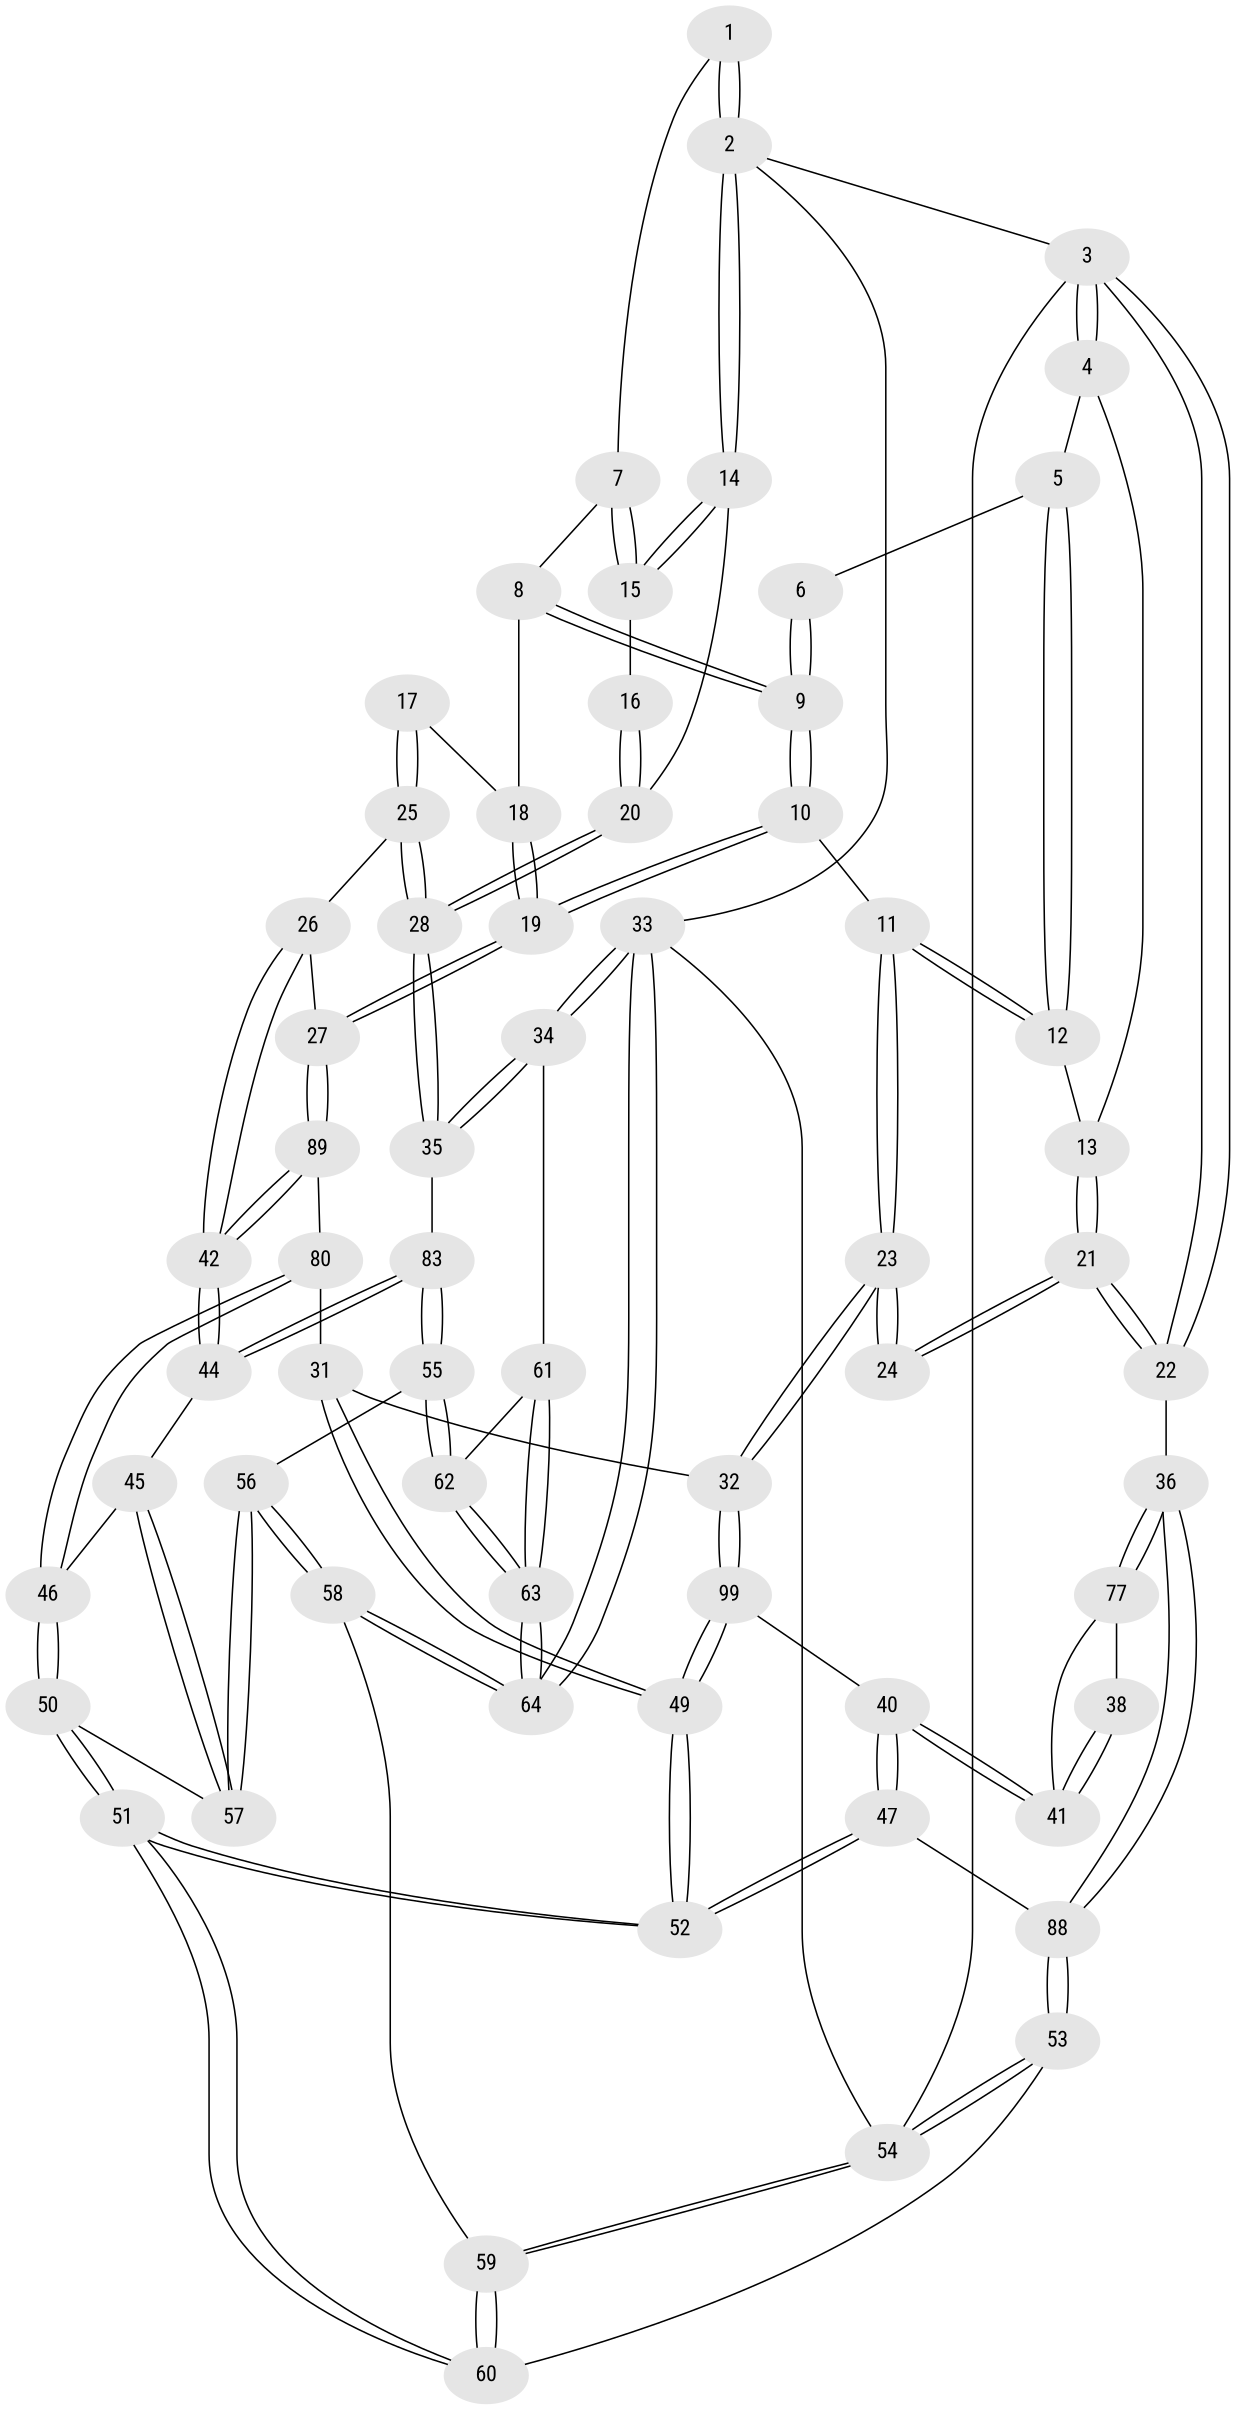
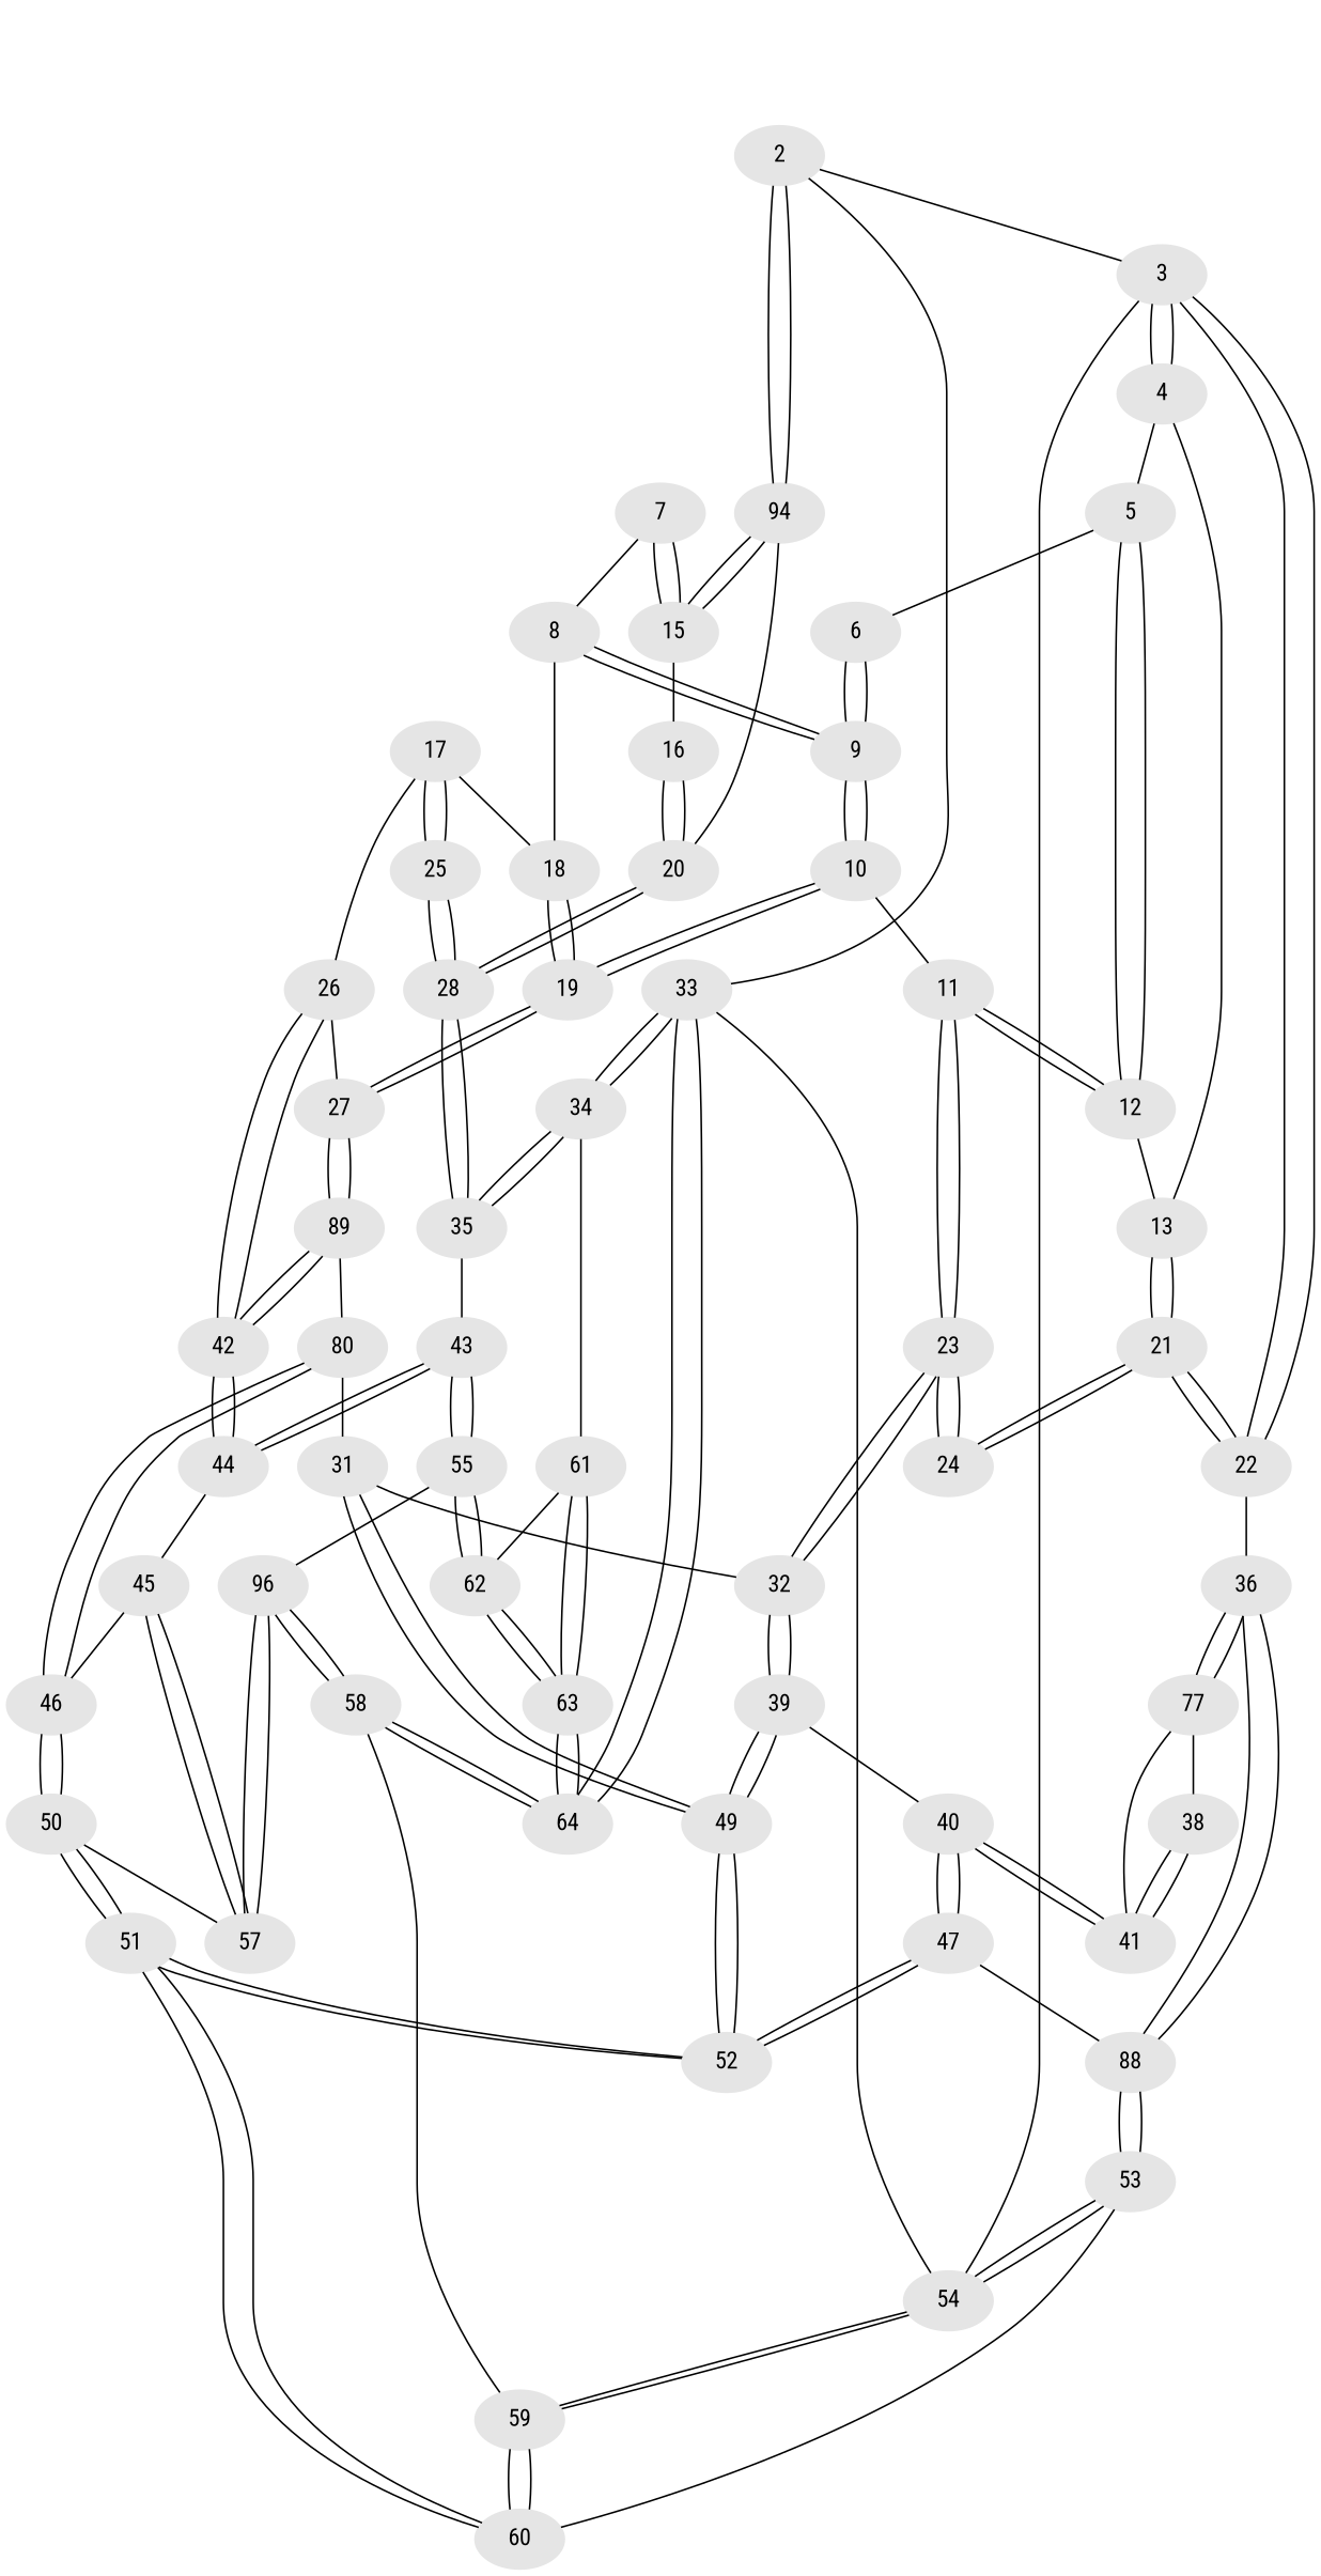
  graph {
    fontname="Roboto Condensed"
    node [color=gray90 fontname="Roboto Condensed" style=filled]
    edge [fontname="Roboto Condensed"]
-   1
    2
    7
    3
-   14
+   14 [label=94]
    33
    8
    15
    4
    22
    54
    20
    34
    64
    5
    13
    36
    59
    6
    12
    21
    9
    10
    18
    16
    19
    11
    23
    27
    24
    32
    28
    17
    25
    26
    n36 [label=89]
    35
    n38 [label=77]
    n39 [label=88]
-   39 [label=99]
+   39
    42
    44
    n43 [label=80]
-   43 [label=83]
+   43
    31
    46
    49
    50
    52
    40
    61
    62
    63
    55
    38
    41
    53
    47
    45
-   56
+   56 [label=96]
    57
    51
    60
    58
-   1 -- 2
-   1 -- 2
-   1 -- 7
    2 -- 3
    2 -- 14
    2 -- 14
    2 -- 33
    7 -- 8
    7 -- 15
    7 -- 15
    3 -- 4
    3 -- 4
    3 -- 22
    3 -- 22
    3 -- 54
    14 -- 15
    14 -- 15
    14 -- 20
    33 -- 54
    33 -- 34
    33 -- 34
    33 -- 64
    33 -- 64
    8 -- 9
    8 -- 9
    8 -- 18
    15 -- 16
    4 -- 5
    4 -- 13
    22 -- 36
    54 -- 59
    54 -- 59
    20 -- 28
    20 -- 28
    34 -- 35
    34 -- 35
    34 -- 61
    5 -- 6
    5 -- 12
    5 -- 12
    13 -- 21
    13 -- 21
    36 -- n38
    36 -- n38
    36 -- n39
    36 -- n39
    59 -- 60
    59 -- 60
    6 -- 9
    6 -- 9
    12 -- 13
    21 -- 22
    21 -- 22
    21 -- 24
    21 -- 24
    9 -- 10
    9 -- 10
    10 -- 19
    10 -- 19
    10 -- 11
    18 -- 19
    18 -- 19
    16 -- 20
    16 -- 20
    19 -- 27
    19 -- 27
    11 -- 12
    11 -- 12
    11 -- 23
    11 -- 23
    23 -- 24
    23 -- 24
    23 -- 32
    23 -- 32
    27 -- n36
    27 -- n36
    32 -- 39
    32 -- 39
    28 -- 35
    28 -- 35
    17 -- 18
    17 -- 25
    17 -- 25
    25 -- 28
    25 -- 28
-   25 -- 26
+   17 -- 26
    26 -- 27
    26 -- 42
    26 -- 42
    n36 -- 42
    n36 -- 42
    n36 -- n43
    35 -- 43
    n38 -- 38
    n38 -- 41
    n39 -- 53
    n39 -- 53
    39 -- 49
    39 -- 49
    39 -- 40
    42 -- 44
    42 -- 44
    44 -- 45
    n43 -- 31
    n43 -- 46
    n43 -- 46
    43 -- 44
    43 -- 44
    43 -- 55
    43 -- 55
    31 -- 32
    31 -- 49
    31 -- 49
    46 -- 50
    46 -- 50
    49 -- 52
    49 -- 52
    50 -- 57
    50 -- 51
    50 -- 51
    40 -- 41
    40 -- 41
    40 -- 47
    40 -- 47
    61 -- 62
    61 -- 63
    61 -- 63
    62 -- 63
    62 -- 63
    63 -- 64
    63 -- 64
    55 -- 62
    55 -- 62
    55 -- 56
    38 -- 41
    38 -- 41
    53 -- 54
    53 -- 54
    53 -- 60
    47 -- n39
    47 -- 52
    47 -- 52
    45 -- 46
    45 -- 57
    45 -- 57
    56 -- 57
    56 -- 57
    56 -- 58
    56 -- 58
    51 -- 52
    51 -- 52
    51 -- 60
    51 -- 60
    58 -- 64
    58 -- 64
    58 -- 59
  }
